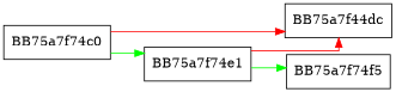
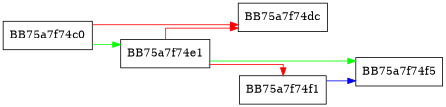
  digraph {
    rankdir=LR
    splines=ortho
    node [shape=box]
    edge [color=red]
    BB75a7f74c0
    BB75a7f74e1
-   BB75a7f74dc [label=BB75a7f44dc]
+   BB75a7f74dc
    BB75a7f74f5
+   BB75a7f74f1
    BB75a7f74c0 -> BB75a7f74e1 [color=green]
    BB75a7f74c0 -> BB75a7f74dc
    BB75a7f74e1 -> BB75a7f74dc
    BB75a7f74e1 -> BB75a7f74f5 [color=green]
+   BB75a7f74e1 -> BB75a7f74f1
+   BB75a7f74f1 -> BB75a7f74f5 [color=blue]
  }
